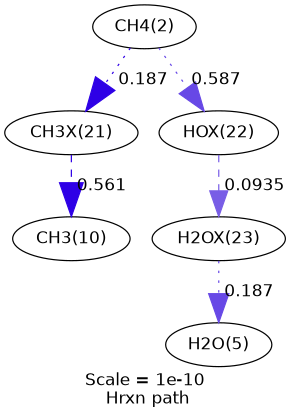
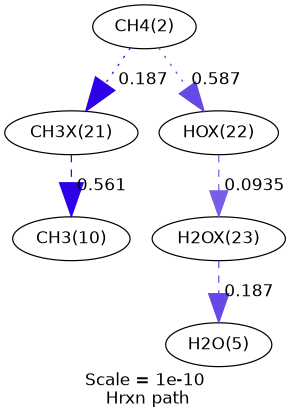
  digraph {
    fontname=Helvetica
    label="Scale = 1e-10\l Hrxn path"
    node [fontname=Helvetica]
    edge [arrowsize=2.78 color="0.7, 1.06, 0.9" fontname=Helvetica style=dotted]
    n1 [label="CH4(2)"]
    n2 [label="CH3X(21)"]
    n3 [label="HOX(22)"]
    n4 [label="CH3(10)"]
    n5 [label="H2OX(23)"]
    n6 [label="H2O(5)"]
    n1 -> n2 [label=" 0.187"]
    n1 -> n3 [arrowsize=2.37 color="0.7, 0.687, 0.9" label=" 0.587"]
    n2 -> n4 [label=" 0.561" style=dashed]
    n3 -> n5 [arrowsize=2.11 color="0.7, 0.594, 0.9" label=" 0.0935" style=dashed]
-   n5 -> n6 [arrowsize=2.37 color="0.7, 0.687, 0.9" label=" 0.187"]
+   n5 -> n6 [arrowsize=2.37 color="0.7, 0.687, 0.9" label=" 0.187" style=dashed]
  }
